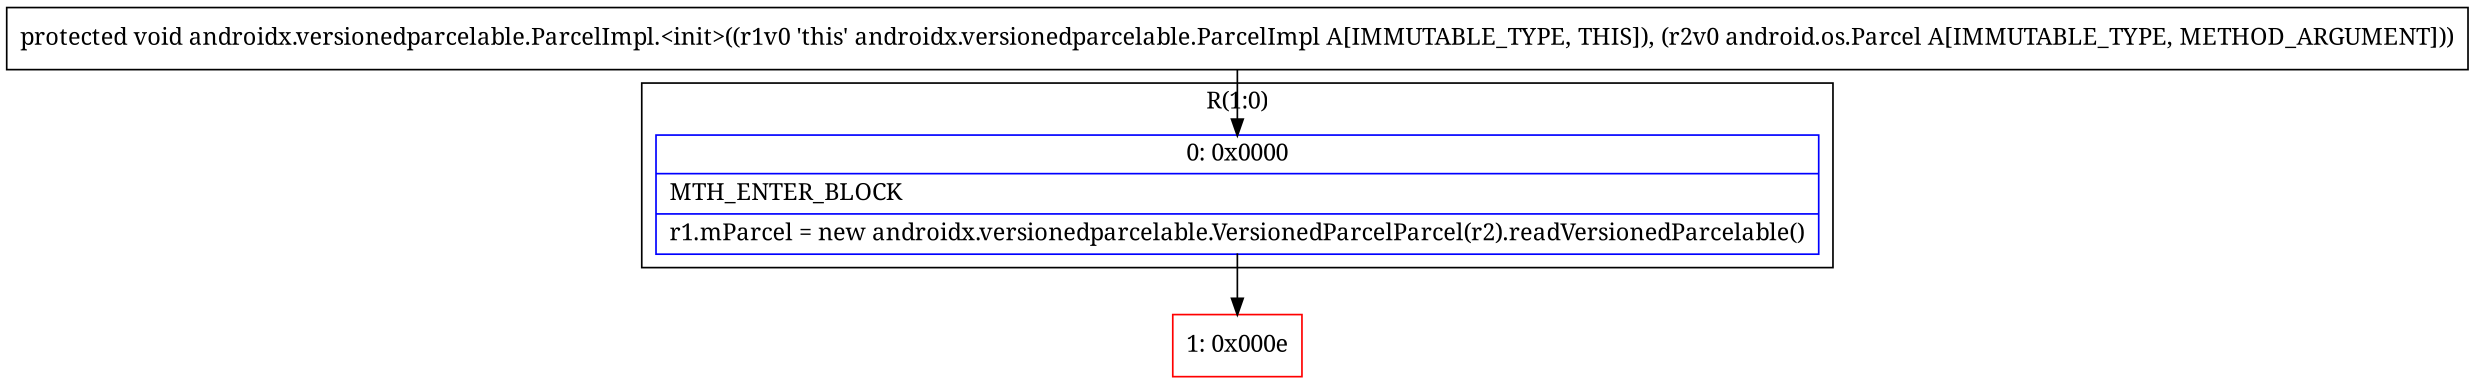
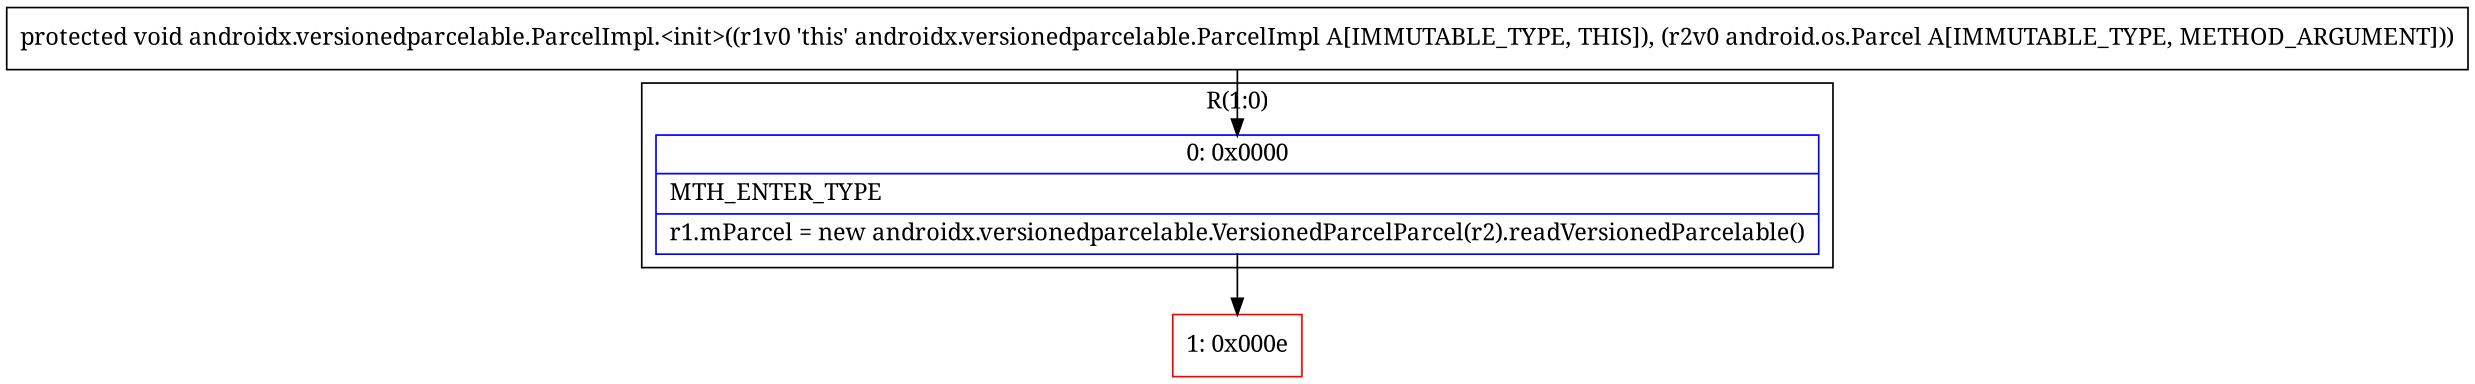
  digraph {
    fontname="Noto Serif"
    node [shape=record fontname="Noto Serif"]
    edge [fontname="Noto Serif"]
-   n1 [color=blue label="{0\:\ 0x0000|MTH_ENTER_BLOCK\l|r1.mParcel = new androidx.versionedparcelable.VersionedParcelParcel(r2).readVersionedParcelable()\l}"]
+   n1 [color=blue label="{0\:\ 0x0000|MTH_ENTER_TYPE\l|r1.mParcel = new androidx.versionedparcelable.VersionedParcelParcel(r2).readVersionedParcelable()\l}"]
    n2 [color=red label="{1\:\ 0x000e}"]
    n3 [label="{protected void androidx.versionedparcelable.ParcelImpl.\<init\>((r1v0 'this' androidx.versionedparcelable.ParcelImpl A[IMMUTABLE_TYPE, THIS]), (r2v0 android.os.Parcel A[IMMUTABLE_TYPE, METHOD_ARGUMENT])) }"]
    subgraph cluster_1 {
      label="R(1:0)"
      n1
    }
    n1 -> n2
    n3 -> n1
  }
